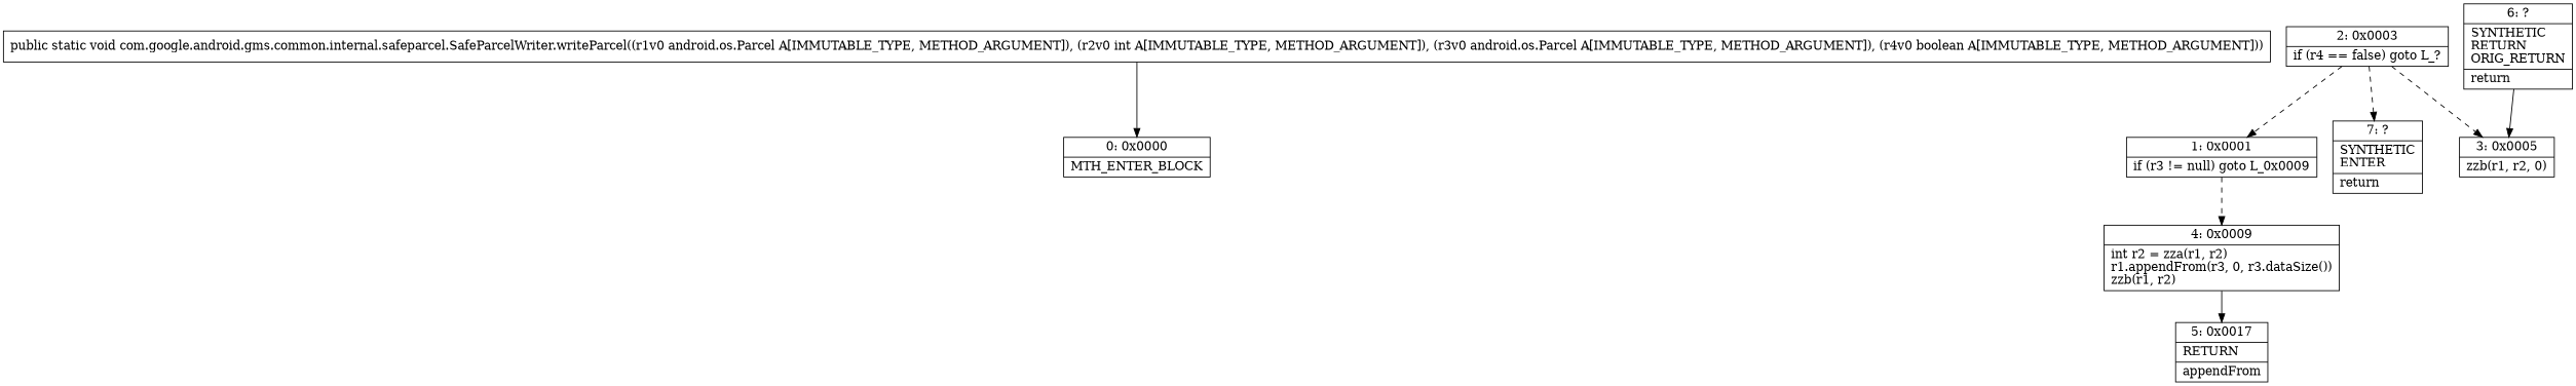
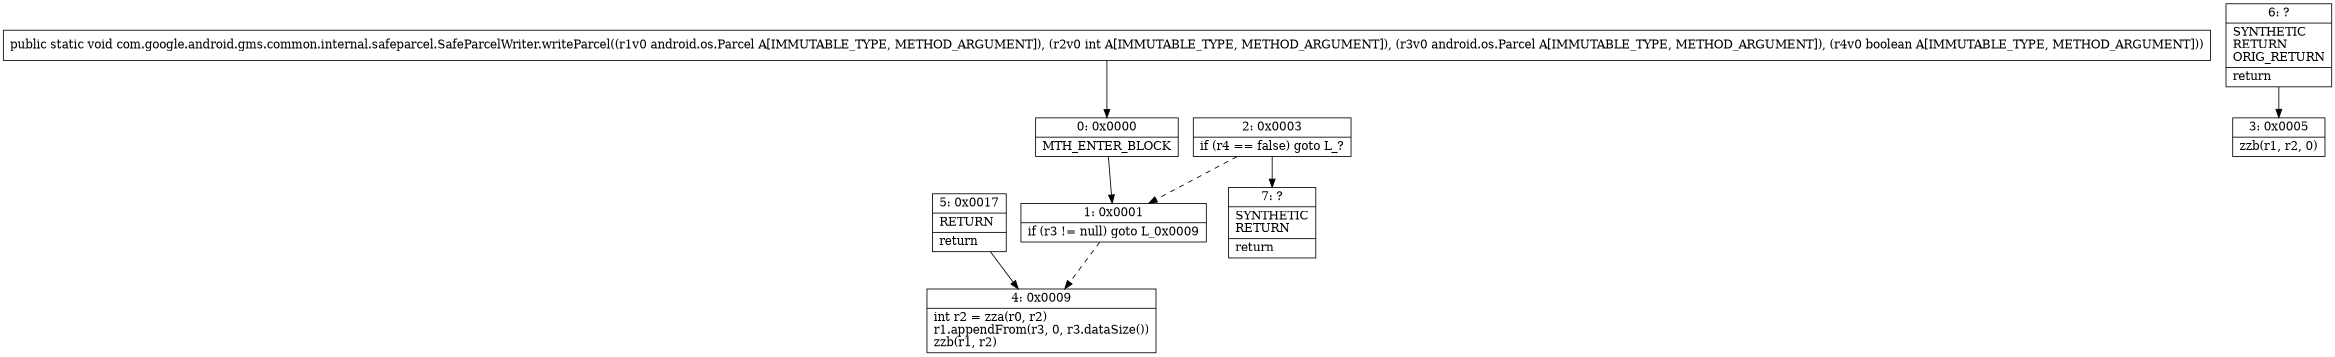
  digraph {
    node [shape=record]
    n1 [label="{0\:\ 0x0000|MTH_ENTER_BLOCK\l}"]
    n2 [label="{1\:\ 0x0001|if (r3 != null) goto L_0x0009\l}"]
-   n3 [label="{4\:\ 0x0009|int r2 = zza(r1, r2)\lr1.appendFrom(r3, 0, r3.dataSize())\lzzb(r1, r2)\l}"]
+   n3 [label="{4\:\ 0x0009|int r2 = zza(r0, r2)\lr1.appendFrom(r3, 0, r3.dataSize())\lzzb(r1, r2)\l}"]
    n4 [label="{2\:\ 0x0003|if (r4 == false) goto L_?\l}"]
    n5 [label="{3\:\ 0x0005|zzb(r1, r2, 0)\l}"]
-   n6 [label="{7\:\ ?|SYNTHETIC\lENTER\l|return\l}"]
-   n7 [label="{5\:\ 0x0017|RETURN\l|appendFrom\l}"]
+   n6 [label="{7\:\ ?|SYNTHETIC\lRETURN\l|return\l}"]
+   n7 [label="{5\:\ 0x0017|RETURN\l|return\l}"]
    n8 [label="{6\:\ ?|SYNTHETIC\lRETURN\lORIG_RETURN\l|return\l}"]
    n9 [label="{public static void com.google.android.gms.common.internal.safeparcel.SafeParcelWriter.writeParcel((r1v0 android.os.Parcel A[IMMUTABLE_TYPE, METHOD_ARGUMENT]), (r2v0 int A[IMMUTABLE_TYPE, METHOD_ARGUMENT]), (r3v0 android.os.Parcel A[IMMUTABLE_TYPE, METHOD_ARGUMENT]), (r4v0 boolean A[IMMUTABLE_TYPE, METHOD_ARGUMENT])) }"]
+   n1 -> n2
    n2 -> n3 [style=dashed]
-   n3 -> n7
+   n7 -> n3
    n4 -> n2 [style=dashed]
-   n4 -> n5 [style=dashed]
-   n4 -> n6 [style=dashed]
+   n4 -> n6
    n8 -> n5
    n9 -> n1
  }
